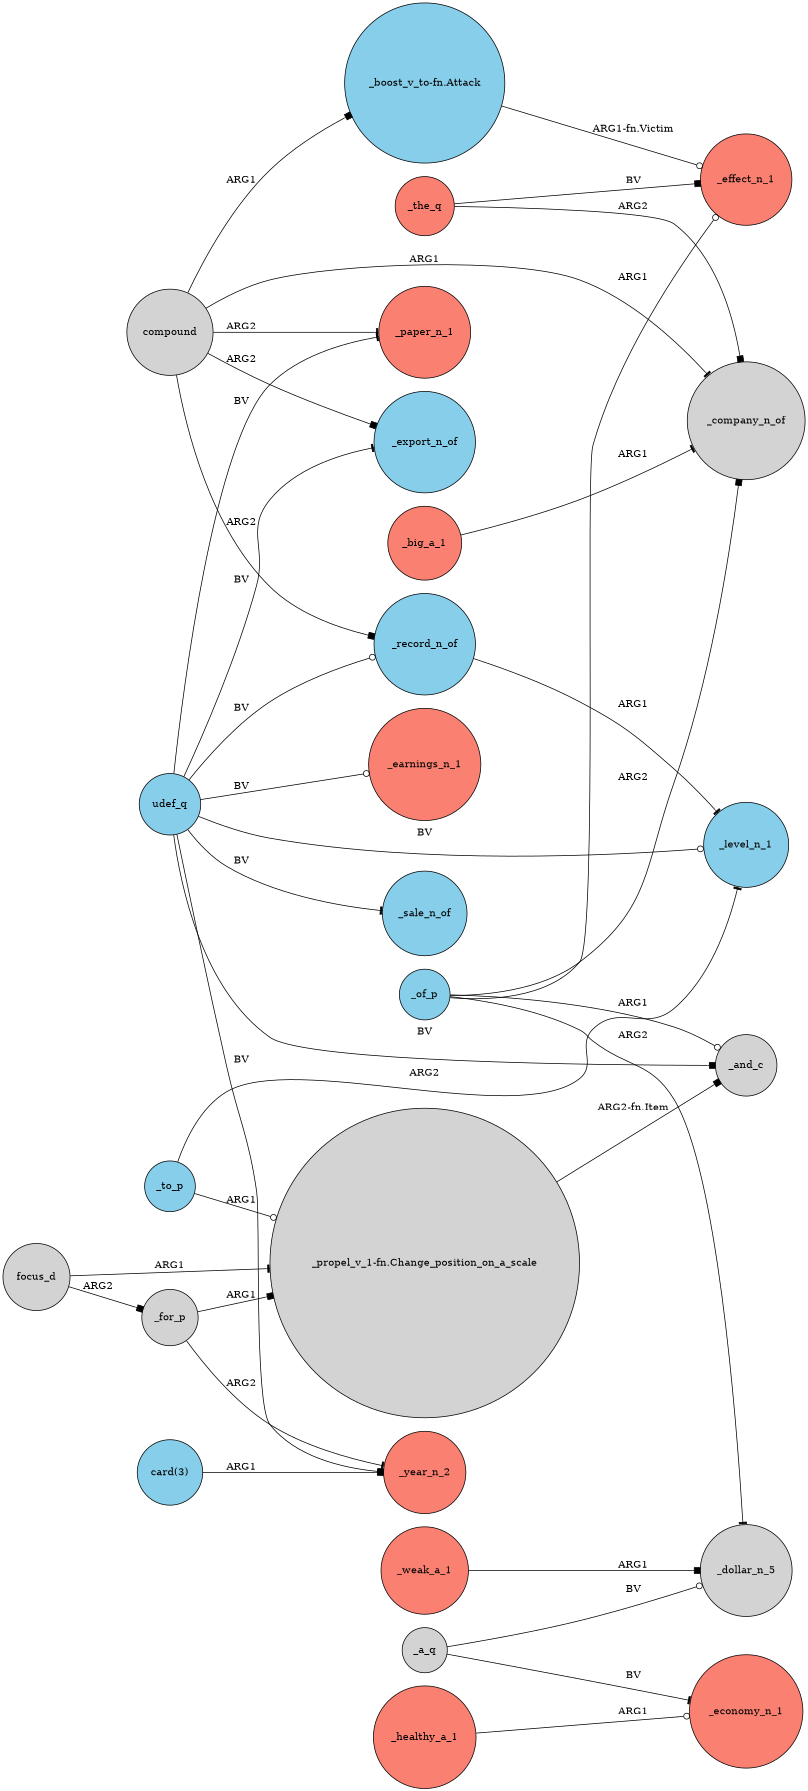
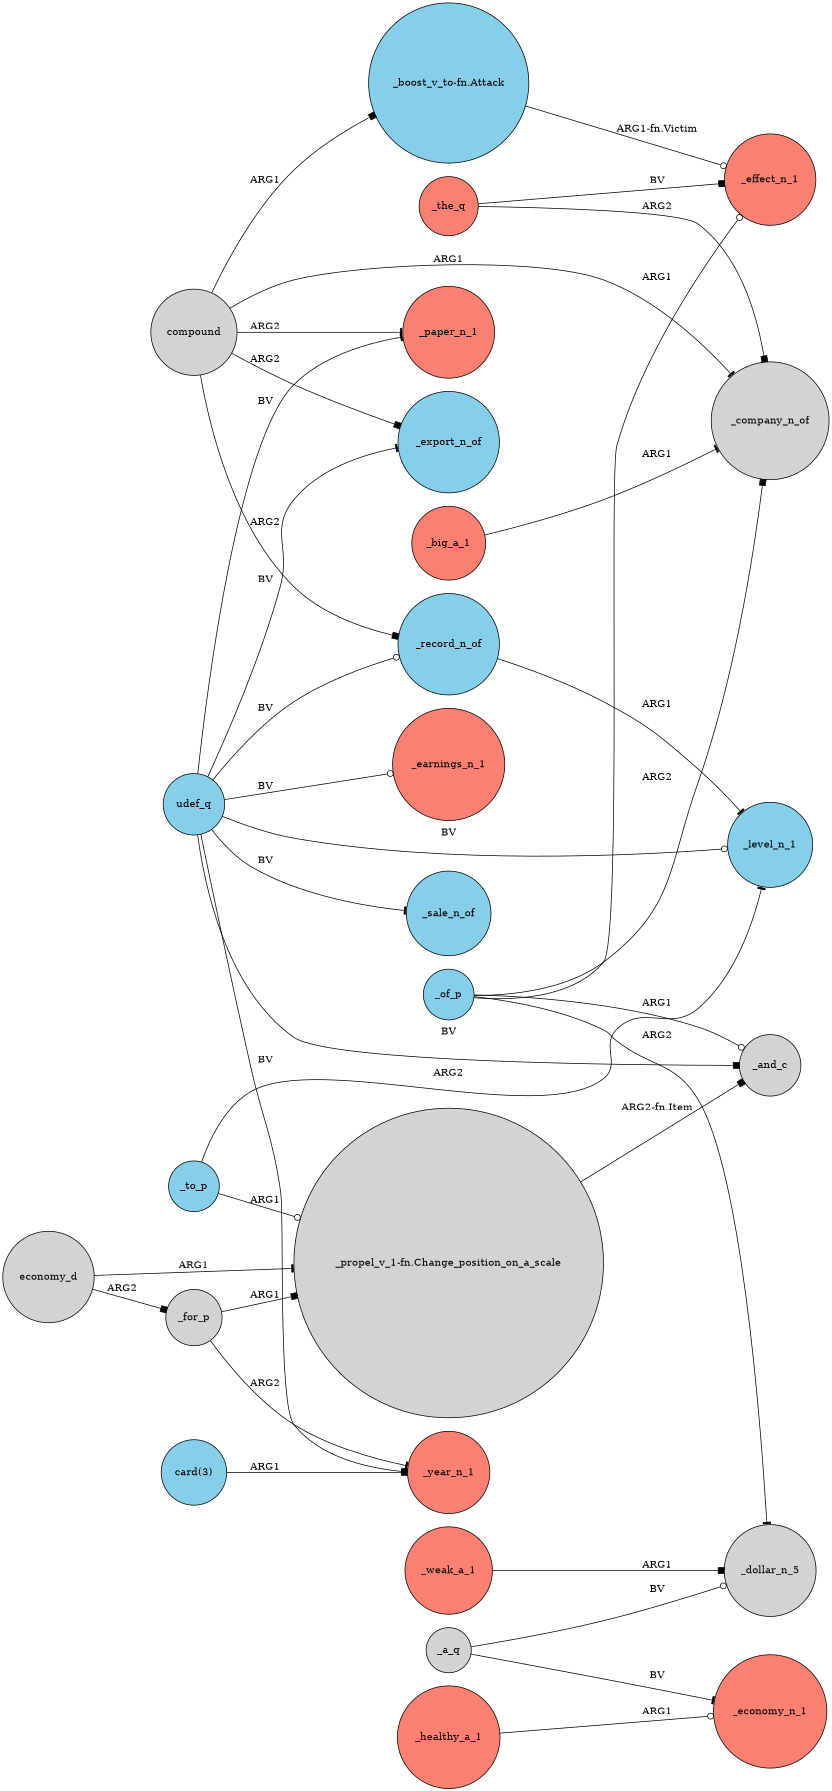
  digraph {
    rankdir=LR
    node [fillcolor=skyblue shape=circle style=filled]
    edge [arrowhead=box]
    _record_n_of
    compound [fillcolor=lightgrey]
    _paper_n_1 [fillcolor=salmon]
    "_boost_v_to-fn.Attack"
    _export_n_of
    _company_n_of [fillcolor=lightgrey]
    _level_n_1
    _effect_n_1 [fillcolor=salmon]
    _to_p
    "_propel_v_1-fn.Change_position_on_a_scale" [fillcolor=lightgrey]
    _and_c [fillcolor=lightgrey]
    _of_p
    n13 [fillcolor=lightgrey label=_dollar_n_5]
    _a_q [fillcolor=lightgrey]
    _economy_n_1 [fillcolor=salmon]
    udef_q
    _sale_n_of
-   _year_n_1 [fillcolor=salmon label=_year_n_2]
+   _year_n_1 [fillcolor=salmon]
    _earnings_n_1 [fillcolor=salmon]
    _healthy_a_1 [fillcolor=salmon]
-   focus_d [fillcolor=lightgrey]
+   focus_d [fillcolor=lightgrey label=economy_d]
    _for_p [fillcolor=lightgrey]
    "card(3)"
    _the_q [fillcolor=salmon]
    _big_a_1 [fillcolor=salmon]
    _weak_a_1 [fillcolor=salmon]
    _record_n_of -> _level_n_1 [arrowhead=tee label=ARG1]
    compound -> _record_n_of [label=ARG2]
    compound -> _paper_n_1 [arrowhead=tee label=ARG2]
    compound -> "_boost_v_to-fn.Attack" [label=ARG1]
    compound -> _export_n_of [label=ARG2]
    compound -> _company_n_of [arrowhead=tee label=ARG1]
    "_boost_v_to-fn.Attack" -> _effect_n_1 [arrowhead=odot label="ARG1-fn.Victim"]
    _to_p -> _level_n_1 [arrowhead=tee label=ARG2]
    _to_p -> "_propel_v_1-fn.Change_position_on_a_scale" [arrowhead=odot label=ARG1]
    "_propel_v_1-fn.Change_position_on_a_scale" -> _and_c [label="ARG2-fn.Item"]
    _of_p -> _company_n_of [label=ARG2]
    _of_p -> _effect_n_1 [arrowhead=odot label=ARG1]
    _of_p -> _and_c [arrowhead=odot label=ARG1]
    _of_p -> n13 [arrowhead=tee label=ARG2]
    _a_q -> n13 [arrowhead=odot label=BV]
    _a_q -> _economy_n_1 [arrowhead=tee label=BV]
    udef_q -> _record_n_of [arrowhead=odot label=BV]
    udef_q -> _paper_n_1 [arrowhead=tee label=BV]
    udef_q -> _export_n_of [arrowhead=tee label=BV]
    udef_q -> _level_n_1 [arrowhead=odot label=BV]
    udef_q -> _and_c [label=BV]
    udef_q -> _sale_n_of [arrowhead=tee label=BV]
    udef_q -> _year_n_1 [label=BV]
    udef_q -> _earnings_n_1 [arrowhead=odot label=BV]
    _healthy_a_1 -> _economy_n_1 [arrowhead=odot label=ARG1]
    focus_d -> "_propel_v_1-fn.Change_position_on_a_scale" [arrowhead=tee label=ARG1]
    focus_d -> _for_p [label=ARG2]
    _for_p -> "_propel_v_1-fn.Change_position_on_a_scale" [label=ARG1]
    _for_p -> _year_n_1 [arrowhead=tee label=ARG2]
    "card(3)" -> _year_n_1 [label=ARG1]
    _the_q -> _company_n_of [label=ARG2]
    _the_q -> _effect_n_1 [label=BV]
    _big_a_1 -> _company_n_of [arrowhead=tee label=ARG1]
    _weak_a_1 -> n13 [label=ARG1]
  }
